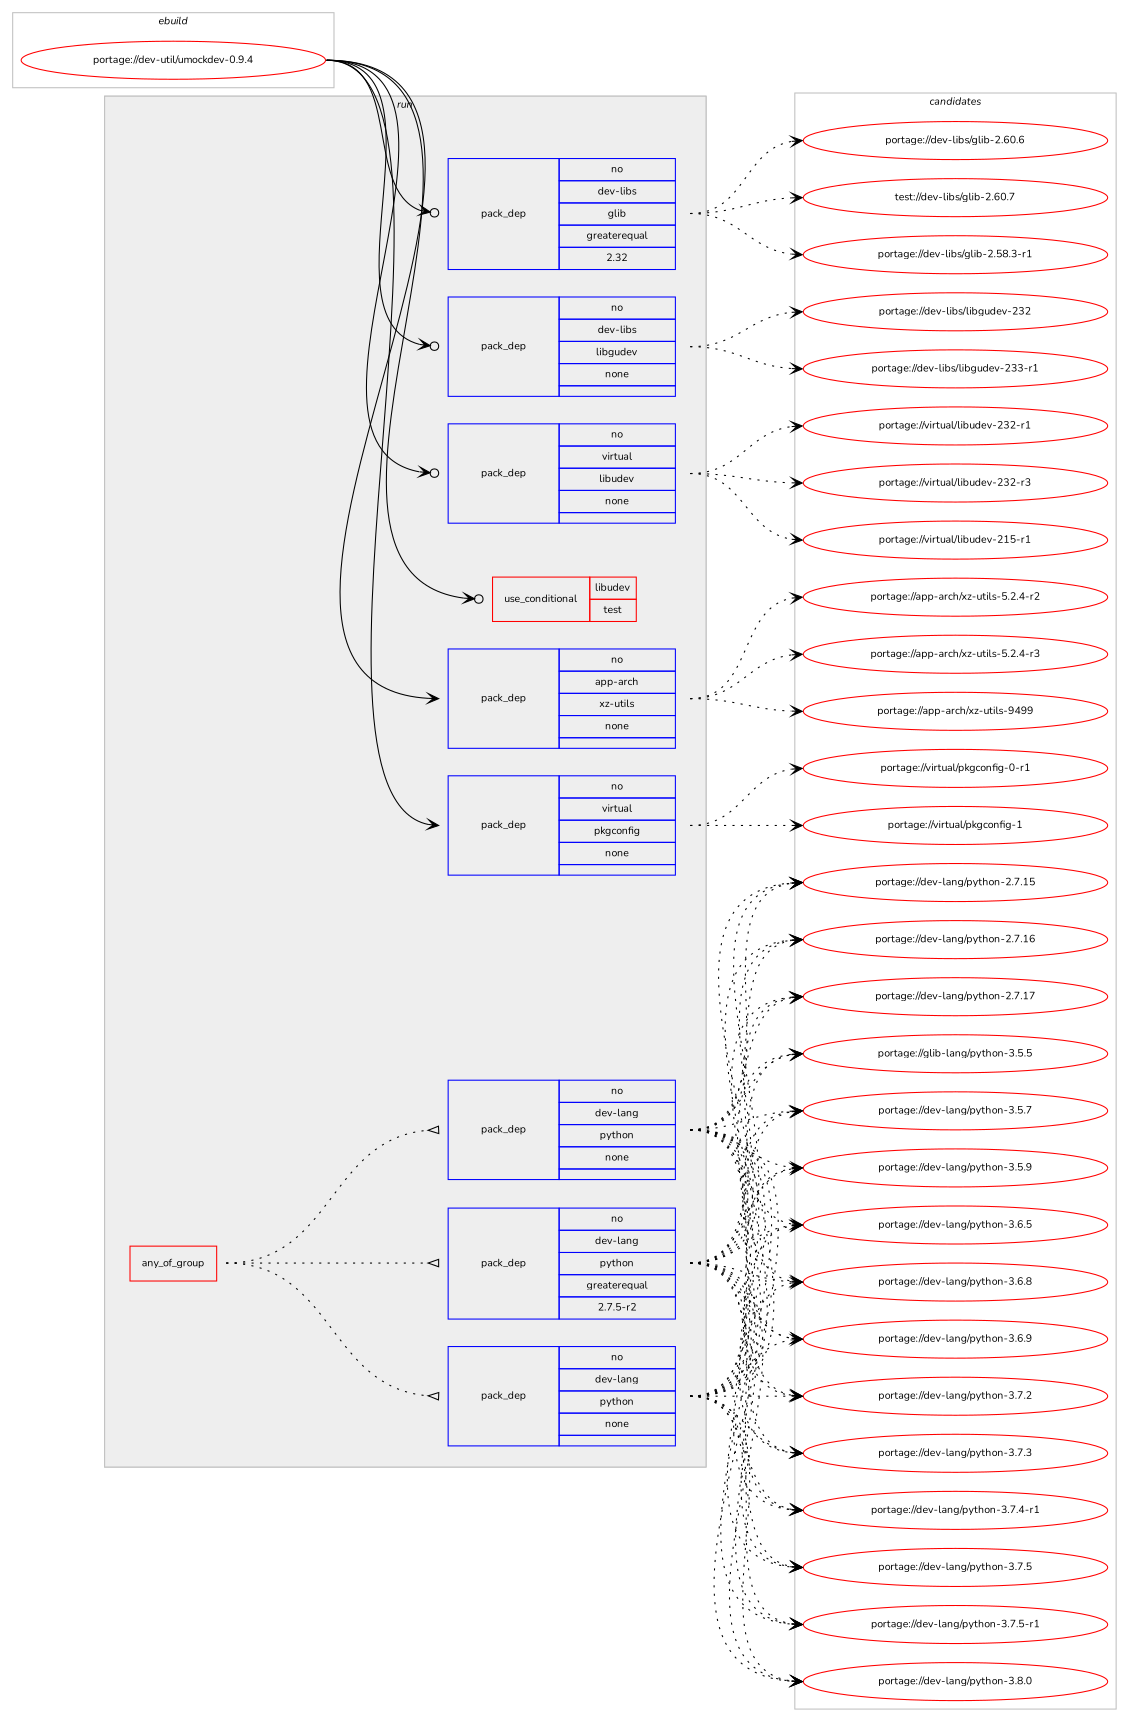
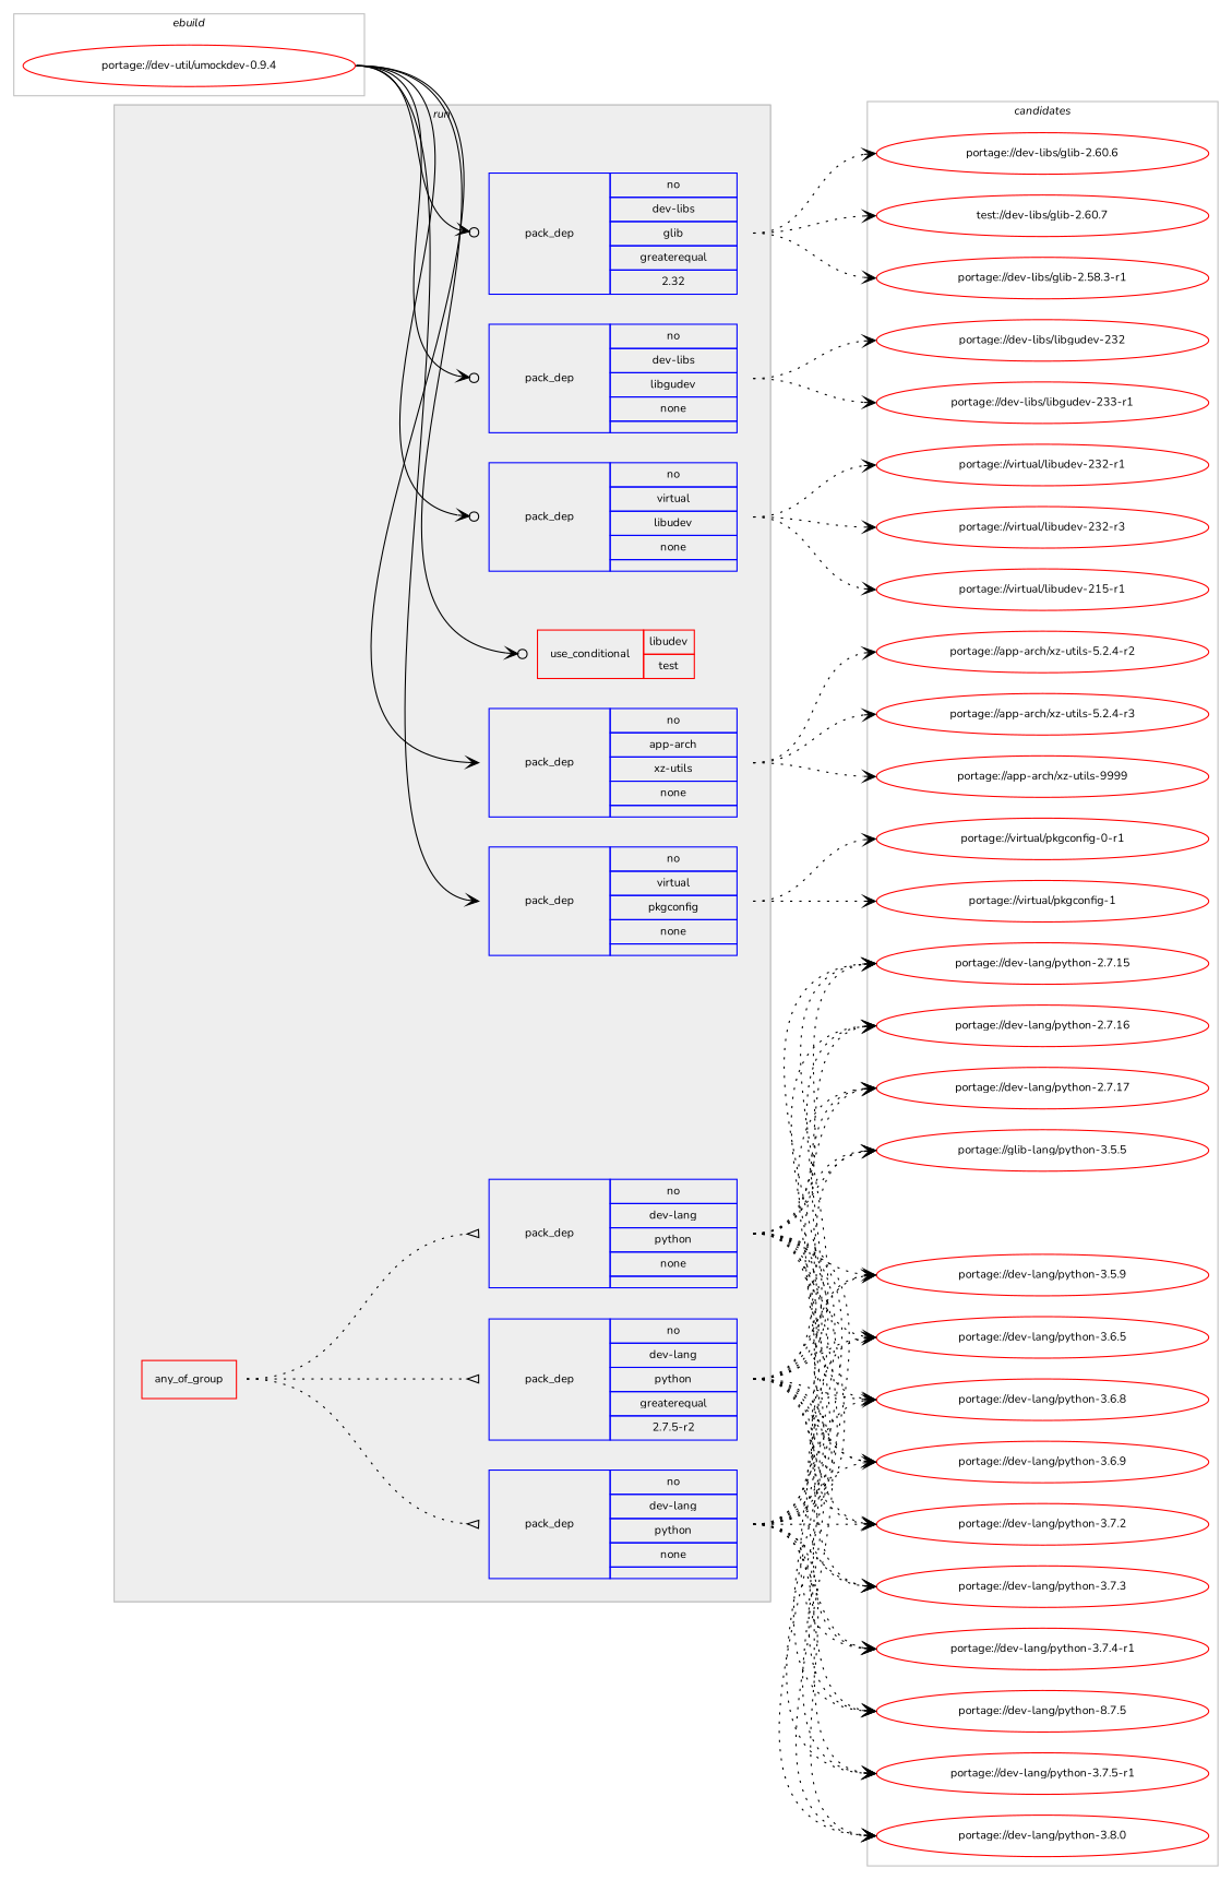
  digraph {
    compound=true
    concentrate=true
    fontname=Nunito
    fontsize=10
    newrank=true
    rankdir=LR
    ranksep=1.5
    node [color=red fontname=Nunito fontsize=10]
    edge [arrowhead=vee fontname=Nunito headport=w style=dotted tailport=e weight=100]
    n1 [label="portage://dev-util/umockdev-0.9.4" width=4]
    n2 [color=blue label=<<TABLE BORDER="0" CELLBORDER="1" CELLSPACING="0" CELLPADDING="4" WIDTH="220"><TR><TD ROWSPAN="6" CELLPADDING="30">pack_dep</TD></TR><TR><TD WIDTH="110">no</TD></TR><TR><TD>dev-lang</TD></TR><TR><TD>python</TD></TR><TR><TD>none</TD></TR><TR><TD></TD></TR></TABLE>> shape=none]
    n3 [color=blue label=<<TABLE BORDER="0" CELLBORDER="1" CELLSPACING="0" CELLPADDING="4" WIDTH="220"><TR><TD ROWSPAN="6" CELLPADDING="30">pack_dep</TD></TR><TR><TD WIDTH="110">no</TD></TR><TR><TD>dev-lang</TD></TR><TR><TD>python</TD></TR><TR><TD>none</TD></TR><TR><TD></TD></TR></TABLE>> shape=none]
    n4 [color=blue label=<<TABLE BORDER="0" CELLBORDER="1" CELLSPACING="0" CELLPADDING="4" WIDTH="220"><TR><TD ROWSPAN="6" CELLPADDING="30">pack_dep</TD></TR><TR><TD WIDTH="110">no</TD></TR><TR><TD>dev-lang</TD></TR><TR><TD>python</TD></TR><TR><TD>greaterequal</TD></TR><TR><TD>2.7.5-r2</TD></TR></TABLE>> shape=none]
    n5 [label=<<TABLE BORDER="0" CELLBORDER="1" CELLSPACING="0" CELLPADDING="4"><TR><TD CELLPADDING="10">any_of_group</TD></TR></TABLE>> shape=none]
    n6 [label=<<TABLE BORDER="0" CELLBORDER="1" CELLSPACING="0" CELLPADDING="4"><TR><TD ROWSPAN="3" CELLPADDING="10">use_conditional</TD></TR><TR><TD>libudev</TD></TR><TR><TD>test</TD></TR></TABLE>> shape=none]
    n7 [color=blue label=<<TABLE BORDER="0" CELLBORDER="1" CELLSPACING="0" CELLPADDING="4" WIDTH="220"><TR><TD ROWSPAN="6" CELLPADDING="30">pack_dep</TD></TR><TR><TD WIDTH="110">no</TD></TR><TR><TD>app-arch</TD></TR><TR><TD>xz-utils</TD></TR><TR><TD>none</TD></TR><TR><TD></TD></TR></TABLE>> shape=none]
    n8 [color=blue label=<<TABLE BORDER="0" CELLBORDER="1" CELLSPACING="0" CELLPADDING="4" WIDTH="220"><TR><TD ROWSPAN="6" CELLPADDING="30">pack_dep</TD></TR><TR><TD WIDTH="110">no</TD></TR><TR><TD>virtual</TD></TR><TR><TD>pkgconfig</TD></TR><TR><TD>none</TD></TR><TR><TD></TD></TR></TABLE>> shape=none]
    n9 [color=blue label=<<TABLE BORDER="0" CELLBORDER="1" CELLSPACING="0" CELLPADDING="4" WIDTH="220"><TR><TD ROWSPAN="6" CELLPADDING="30">pack_dep</TD></TR><TR><TD WIDTH="110">no</TD></TR><TR><TD>dev-libs</TD></TR><TR><TD>glib</TD></TR><TR><TD>greaterequal</TD></TR><TR><TD>2.32</TD></TR></TABLE>> shape=none]
    n10 [color=blue label=<<TABLE BORDER="0" CELLBORDER="1" CELLSPACING="0" CELLPADDING="4" WIDTH="220"><TR><TD ROWSPAN="6" CELLPADDING="30">pack_dep</TD></TR><TR><TD WIDTH="110">no</TD></TR><TR><TD>dev-libs</TD></TR><TR><TD>libgudev</TD></TR><TR><TD>none</TD></TR><TR><TD></TD></TR></TABLE>> shape=none]
    n11 [color=blue label=<<TABLE BORDER="0" CELLBORDER="1" CELLSPACING="0" CELLPADDING="4" WIDTH="220"><TR><TD ROWSPAN="6" CELLPADDING="30">pack_dep</TD></TR><TR><TD WIDTH="110">no</TD></TR><TR><TD>virtual</TD></TR><TR><TD>libudev</TD></TR><TR><TD>none</TD></TR><TR><TD></TD></TR></TABLE>> shape=none]
    n12 [label="portage://dev-lang/python-2.7.15" width=4]
    n13 [label="portage://dev-lang/python-2.7.16" width=4]
    n14 [label="portage://dev-lang/python-2.7.17" width=4]
    n15 [label="portage://glib-lang/python-3.5.5" width=4]
-   n16 [label="portage://dev-lang/python-3.5.7" width=4]
    n17 [label="portage://dev-lang/python-3.5.9" width=4]
    n18 [label="portage://dev-lang/python-3.6.5" width=4]
    n19 [label="portage://dev-lang/python-3.6.8" width=4]
    n20 [label="portage://dev-lang/python-3.6.9" width=4]
    n21 [label="portage://dev-lang/python-3.7.2" width=4]
    n22 [label="portage://dev-lang/python-3.7.3" width=4]
    n23 [label="portage://dev-lang/python-3.7.4-r1" width=4]
-   n24 [label="portage://dev-lang/python-3.7.5" width=4]
+   n24 [label="portage://dev-lang/python-8.7.5" width=4]
    n25 [label="portage://dev-lang/python-3.7.5-r1" width=4]
    n26 [label="portage://dev-lang/python-3.8.0" width=4]
    n27 [label="portage://app-arch/xz-utils-5.2.4-r2" width=4]
    n28 [label="portage://app-arch/xz-utils-5.2.4-r3" width=4]
-   n29 [label="portage://app-arch/xz-utils-9499" width=4]
+   n29 [label="portage://app-arch/xz-utils-9999" width=4]
    n30 [label="portage://virtual/pkgconfig-0-r1" width=4]
    n31 [label="portage://virtual/pkgconfig-1" width=4]
    n32 [label="portage://dev-libs/glib-2.58.3-r1" width=4]
    n33 [label="portage://dev-libs/glib-2.60.6" width=4]
    n34 [label="test://dev-libs/glib-2.60.7" width=4]
    n35 [label="portage://dev-libs/libgudev-232" width=4]
    n36 [label="portage://dev-libs/libgudev-233-r1" width=4]
    n37 [label="portage://virtual/libudev-215-r1" width=4]
    n38 [label="portage://virtual/libudev-232-r1" width=4]
    n39 [label="portage://virtual/libudev-232-r3" width=4]
    subgraph cluster_1 {
      color=gray
      label=<<i>ebuild</i>>
      rank=same
      n1
    }
    subgraph cluster_2 {
      color=gray
      label=<<i>dependencies</i>>
      subgraph cluster_3 {
        color=gray
        fillcolor="#eeeeee"
        label=<<i>compile</i>>
        style=filled
        subgraph sub_4 {
          color=gray
          fillcolor="#eeeeee"
          label=<<i>compile</i>>
          style=filled
          n6
          subgraph sub_5 {
            color=gray
            fillcolor="#eeeeee"
            label=<<i>compile</i>>
            style=filled
            n5
            subgraph sub_6 {
              color=gray
              fillcolor="#eeeeee"
              label=<<i>compile</i>>
              style=filled
              n2
            }
            subgraph sub_7 {
              color=gray
              fillcolor="#eeeeee"
              label=<<i>compile</i>>
              style=filled
              n3
            }
            subgraph sub_8 {
              color=gray
              fillcolor="#eeeeee"
              label=<<i>compile</i>>
              style=filled
              n4
            }
          }
        }
        subgraph sub_9 {
          color=gray
          fillcolor="#eeeeee"
          label=<<i>compile</i>>
          style=filled
          n7
        }
        subgraph sub_10 {
          color=gray
          fillcolor="#eeeeee"
          label=<<i>compile</i>>
          style=filled
          n8
        }
      }
      subgraph cluster_11 {
        color=gray
        fillcolor="#eeeeee"
        label=<<i>compile and run</i>>
        style=filled
        subgraph sub_12 {
          color=gray
          fillcolor="#eeeeee"
          label=<<i>compile and run</i>>
          style=filled
          n9
        }
        subgraph sub_13 {
          color=gray
          fillcolor="#eeeeee"
          label=<<i>compile and run</i>>
          style=filled
          n10
        }
        subgraph sub_14 {
          color=gray
          fillcolor="#eeeeee"
          label=<<i>compile and run</i>>
          style=filled
          n11
        }
      }
      subgraph cluster_15 {
        color=gray
        fillcolor="#eeeeee"
        label=<<i>run</i>>
        style=filled
      }
    }
    subgraph cluster_16 {
      color=gray
      label=<<i>candidates</i>>
      rank=same
      subgraph sub_17 {
        color=black
        label=<<i>candidates</i>>
        nodesep=1
        rank=same
        n12
        n13
        n14
        n15
-       n16
        n17
        n18
        n19
        n20
        n21
        n22
        n23
        n24
        n25
        n26
      }
      subgraph sub_18 {
        color=black
        label=<<i>candidates</i>>
        nodesep=1
        rank=same
        n12
        n13
        n14
        n15
-       n16
        n17
        n18
        n19
        n20
        n21
        n22
        n23
        n24
        n25
        n26
      }
      subgraph sub_19 {
        color=black
        label=<<i>candidates</i>>
        nodesep=1
        rank=same
        n12
        n13
        n14
        n15
-       n16
        n17
        n18
        n19
        n20
        n21
        n22
        n23
        n24
        n25
        n26
      }
      subgraph sub_20 {
        color=black
        label=<<i>candidates</i>>
        nodesep=1
        rank=same
        n27
        n28
        n29
      }
      subgraph sub_21 {
        color=black
        label=<<i>candidates</i>>
        nodesep=1
        rank=same
        n30
        n31
      }
      subgraph sub_22 {
        color=black
        label=<<i>candidates</i>>
        nodesep=1
        rank=same
        n32
        n33
        n34
      }
      subgraph sub_23 {
        color=black
        label=<<i>candidates</i>>
        nodesep=1
        rank=same
        n35
        n36
      }
      subgraph sub_24 {
        color=black
        label=<<i>candidates</i>>
        nodesep=1
        rank=same
        n37
        n38
        n39
      }
    }
    n1 -> n6 [arrowhead=odotvee style=solid weight=20]
    n1 -> n7 [style=solid weight=20]
    n1 -> n8 [style=solid weight=20]
    n1 -> n9 [arrowhead=odotvee style=solid weight=20]
    n1 -> n10 [arrowhead=odotvee style=solid weight=20]
    n1 -> n11 [arrowhead=odotvee style=solid weight=20]
    n2 -> n12
    n2 -> n13
    n2 -> n14
    n2 -> n15
-   n2 -> n16
    n2 -> n17
    n2 -> n18
    n2 -> n19
    n2 -> n20
    n2 -> n21
    n2 -> n22
    n2 -> n23
    n2 -> n24
    n2 -> n25
    n2 -> n26
    n3 -> n12
    n3 -> n13
    n3 -> n14
    n3 -> n15
-   n3 -> n16
    n3 -> n17
    n3 -> n18
    n3 -> n19
    n3 -> n20
    n3 -> n21
    n3 -> n22
    n3 -> n23
    n3 -> n24
    n3 -> n25
    n3 -> n26
    n4 -> n12
    n4 -> n13
    n4 -> n14
    n4 -> n15
-   n4 -> n16
    n4 -> n17
    n4 -> n18
    n4 -> n19
    n4 -> n20
    n4 -> n21
    n4 -> n22
    n4 -> n23
    n4 -> n24
    n4 -> n25
    n4 -> n26
    n5 -> n2 [arrowhead=oinv weight=20]
    n5 -> n3 [arrowhead=oinv weight=20]
    n5 -> n4 [arrowhead=oinv weight=20]
    n7 -> n27
    n7 -> n28
    n7 -> n29
    n8 -> n30
    n8 -> n31
    n9 -> n32
    n9 -> n33
    n9 -> n34
    n10 -> n35
    n10 -> n36
    n11 -> n37
    n11 -> n38
    n11 -> n39
  }
